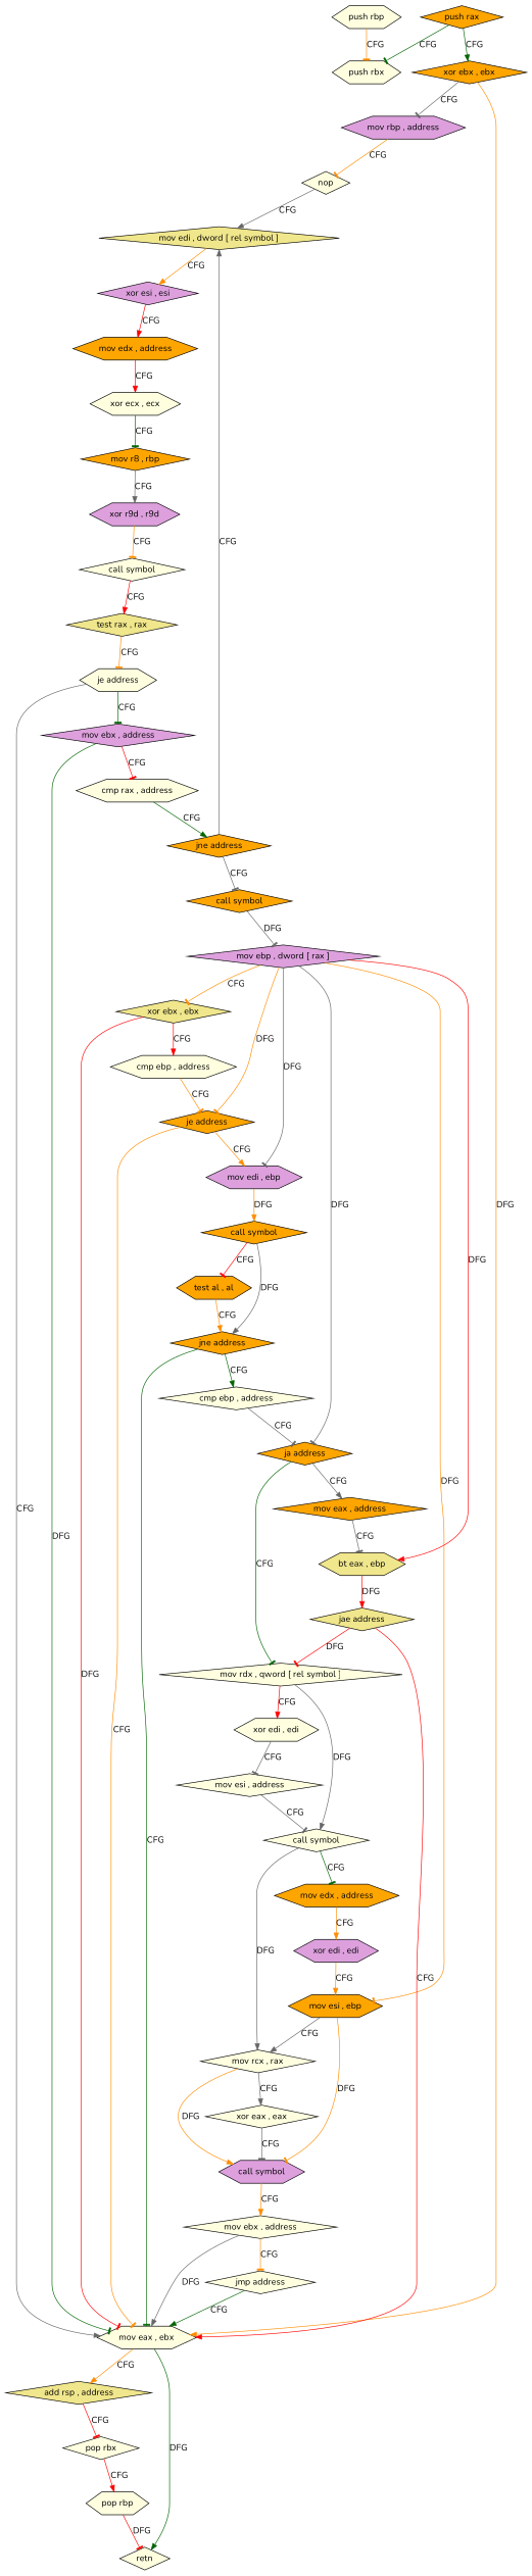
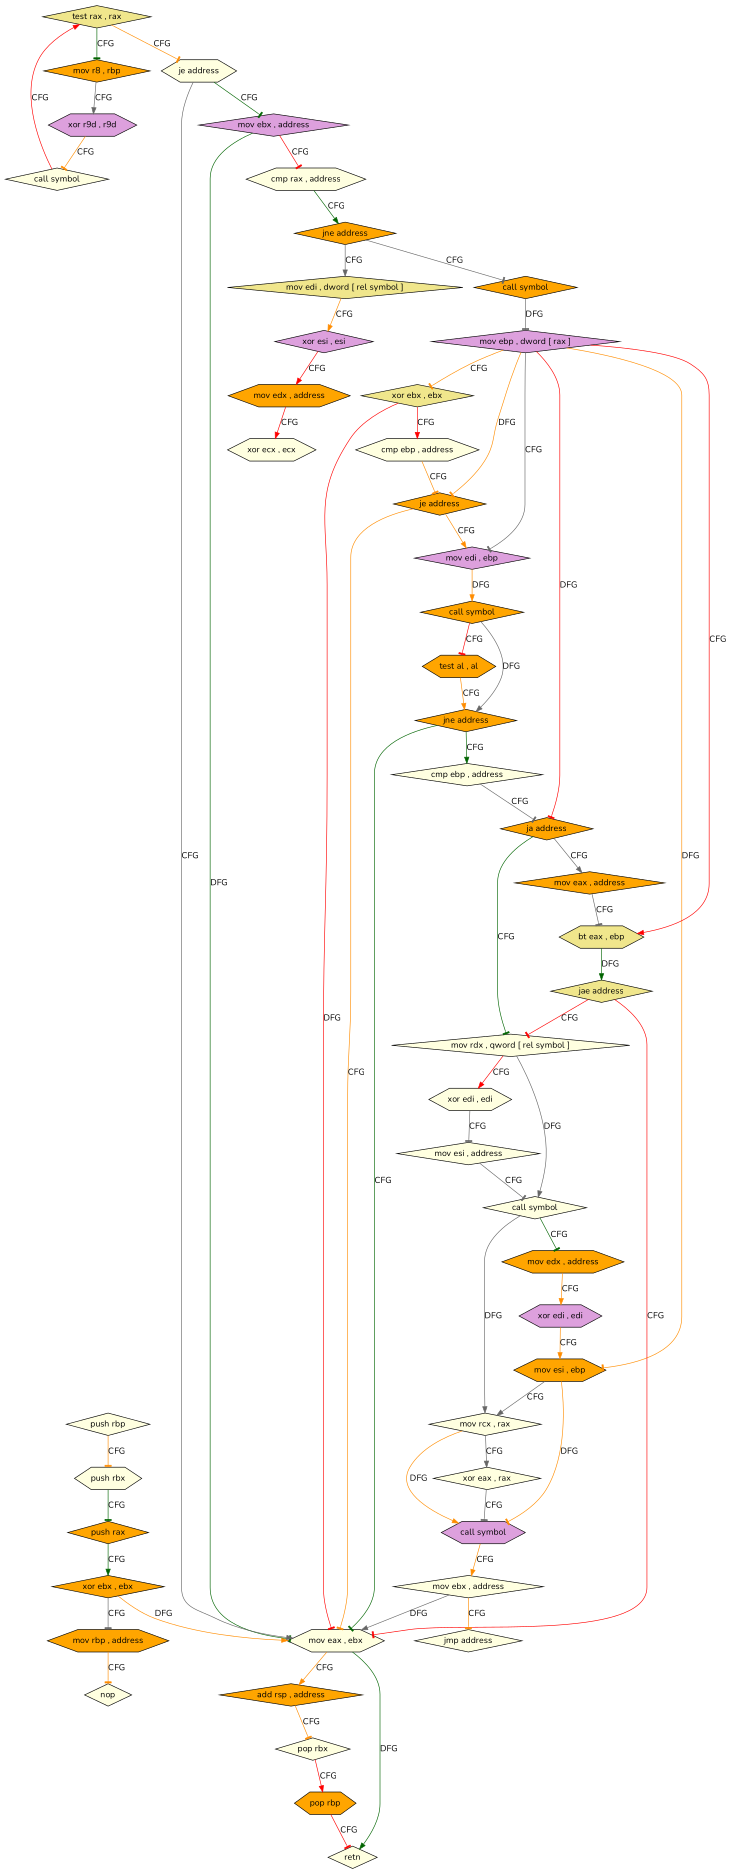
  digraph {
    fontname=Nunito
    node [fillcolor=lightyellow fontname=Nunito shape=diamond style=filled]
    edge [arrowhead=tee color=darkorange fontname=Nunito]
-   n1 [label="push rbp" shape=hexagon]
+   n1 [label="push rbp"]
    n2 [label="push rbx" shape=hexagon]
    n3 [fillcolor=orange label="push rax"]
    n4 [fillcolor=orange label="xor ebx , ebx"]
-   n5 [fillcolor=plum label="mov rbp , address" shape=hexagon]
+   n5 [fillcolor=orange label="mov rbp , address" shape=hexagon]
    n6 [label="mov eax , ebx" shape=hexagon]
    n7 [label=nop]
-   n8 [fillcolor=khaki label="add rsp , address"]
+   n8 [fillcolor=orange label="add rsp , address"]
    n9 [label=retn]
    n10 [fillcolor=khaki label="mov edi , dword [ rel symbol ]"]
    n11 [fillcolor=plum label="xor esi , esi"]
    n12 [fillcolor=orange label="mov edx , address" shape=hexagon]
    n13 [label="pop rbx"]
-   n14 [label="pop rbp" shape=hexagon]
+   n14 [fillcolor=orange label="pop rbp" shape=hexagon]
    n15 [fillcolor=plum label="mov ebx , address"]
    n16 [label="cmp rax , address" shape=hexagon]
    n17 [fillcolor=orange label="jne address"]
    n18 [fillcolor=orange label="call symbol"]
    n19 [fillcolor=plum label="mov ebp , dword [ rax ]"]
    n20 [fillcolor=khaki label="xor ebx , ebx"]
    n21 [fillcolor=orange label="je address"]
-   n22 [fillcolor=plum label="mov edi , ebp" shape=hexagon]
+   n22 [fillcolor=plum label="mov edi , ebp"]
    n23 [fillcolor=orange label="ja address"]
    n24 [fillcolor=orange label="mov esi , ebp" shape=hexagon]
    n25 [fillcolor=khaki label="bt eax , ebp" shape=hexagon]
    n26 [label="xor ecx , ecx" shape=hexagon]
    n27 [fillcolor=orange label="mov r8 , rbp"]
    n28 [fillcolor=plum label="xor r9d , r9d" shape=hexagon]
    n29 [label="call symbol"]
    n30 [fillcolor=khaki label="test rax , rax"]
    n31 [label="je address" shape=hexagon]
    n32 [label="cmp ebp , address" shape=hexagon]
    n33 [fillcolor=orange label="call symbol"]
    n34 [label="mov rdx , qword [ rel symbol ]"]
    n35 [fillcolor=orange label="mov eax , address"]
    n36 [label="mov rcx , rax"]
    n37 [fillcolor=plum label="call symbol" shape=hexagon]
    n38 [fillcolor=khaki label="jae address"]
    n39 [fillcolor=orange label="test al , al" shape=hexagon]
    n40 [fillcolor=orange label="jne address"]
    n41 [label="cmp ebp , address"]
    n42 [label="xor edi , edi" shape=hexagon]
    n43 [label="call symbol"]
    n44 [label="mov esi , address"]
    n45 [fillcolor=orange label="mov edx , address" shape=hexagon]
    n46 [fillcolor=plum label="xor edi , edi" shape=hexagon]
-   n47 [label="xor eax , eax"]
+   n47 [label="xor eax , rax"]
    n48 [label="mov ebx , address"]
    n49 [label="jmp address"]
    n1 -> n2 [label=CFG]
-   n3 -> n2 [color=darkgreen label=CFG]
+   n2 -> n3 [color=darkgreen label=CFG]
    n3 -> n4 [arrowhead=normal color=darkgreen label=CFG]
    n4 -> n5 [color=gray40 label=CFG]
    n4 -> n6 [arrowhead=normal label=DFG]
    n5 -> n7 [label=CFG]
    n6 -> n8 [arrowhead=normal label=CFG]
    n6 -> n9 [arrowhead=normal color=darkgreen label=DFG]
-   n7 -> n10 [arrowhead=normal color=gray40 label=CFG]
-   n8 -> n13 [color=red label=CFG]
+   n8 -> n13 [label=CFG]
    n10 -> n11 [arrowhead=normal label=CFG]
    n11 -> n12 [arrowhead=normal color=red label=CFG]
    n12 -> n26 [arrowhead=normal color=red label=CFG]
    n13 -> n14 [arrowhead=normal color=red label=CFG]
-   n14 -> n9 [color=red label=DFG]
+   n14 -> n9 [color=red label=CFG]
    n15 -> n6 [color=darkgreen label=DFG]
    n15 -> n16 [color=red label=CFG]
    n16 -> n17 [arrowhead=normal color=darkgreen label=CFG]
    n17 -> n10 [arrowhead=normal color=gray40 label=CFG]
    n17 -> n18 [color=gray40 label=CFG]
    n18 -> n19 [color=gray40 label=DFG]
    n19 -> n20 [label=CFG]
    n19 -> n21 [label=DFG]
-   n19 -> n22 [color=gray40 label=DFG]
-   n19 -> n23 [color=gray40 label=DFG]
+   n19 -> n22 [color=gray40 label=CFG]
+   n19 -> n23 [color=red label=DFG]
    n19 -> n24 [label=DFG]
-   n19 -> n25 [arrowhead=normal color=red label=DFG]
+   n19 -> n25 [arrowhead=normal color=red label=CFG]
    n20 -> n6 [color=red label=DFG]
    n20 -> n32 [arrowhead=normal color=red label=CFG]
    n21 -> n6 [label=CFG]
    n21 -> n22 [arrowhead=normal label=CFG]
    n22 -> n33 [arrowhead=normal label=DFG]
    n23 -> n34 [color=darkgreen label=CFG]
    n23 -> n35 [arrowhead=normal color=gray40 label=CFG]
    n24 -> n36 [arrowhead=normal color=gray40 label=CFG]
    n24 -> n37 [label=DFG]
-   n25 -> n38 [arrowhead=normal color=red label=DFG]
-   n26 -> n27 [color=darkgreen label=CFG]
+   n25 -> n38 [arrowhead=normal color=darkgreen label=DFG]
+   n30 -> n27 [color=darkgreen label=CFG]
    n27 -> n28 [arrowhead=normal color=gray40 label=CFG]
    n28 -> n29 [label=CFG]
    n29 -> n30 [arrowhead=normal color=red label=CFG]
    n30 -> n31 [label=CFG]
    n31 -> n6 [arrowhead=normal color=gray40 label=CFG]
    n31 -> n15 [color=darkgreen label=CFG]
    n32 -> n21 [label=CFG]
    n33 -> n39 [color=red label=CFG]
    n33 -> n40 [arrowhead=normal color=gray40 label=DFG]
    n34 -> n42 [arrowhead=normal color=red label=CFG]
    n34 -> n43 [arrowhead=normal color=gray40 label=DFG]
    n35 -> n25 [color=gray40 label=CFG]
    n36 -> n37 [arrowhead=normal label=DFG]
    n36 -> n47 [arrowhead=normal color=gray40 label=CFG]
    n37 -> n48 [arrowhead=normal label=CFG]
-   n38 -> n6 [arrowhead=normal color=red label=CFG]
-   n38 -> n34 [color=red label=DFG]
+   n38 -> n6 [color=red label=CFG]
+   n38 -> n34 [color=red label=CFG]
    n39 -> n40 [arrowhead=normal label=CFG]
    n40 -> n6 [color=darkgreen label=CFG]
    n40 -> n41 [arrowhead=normal color=darkgreen label=CFG]
    n41 -> n23 [color=gray40 label=CFG]
    n42 -> n44 [color=gray40 label=CFG]
    n43 -> n36 [arrowhead=normal color=gray40 label=DFG]
    n43 -> n45 [color=darkgreen label=CFG]
    n44 -> n43 [color=gray40 label=CFG]
    n45 -> n46 [arrowhead=normal label=CFG]
    n46 -> n24 [arrowhead=normal label=CFG]
    n47 -> n37 [color=gray40 label=CFG]
    n48 -> n6 [arrowhead=normal color=gray40 label=DFG]
    n48 -> n49 [label=CFG]
-   n49 -> n6 [arrowhead=normal color=darkgreen label=CFG]
  }
